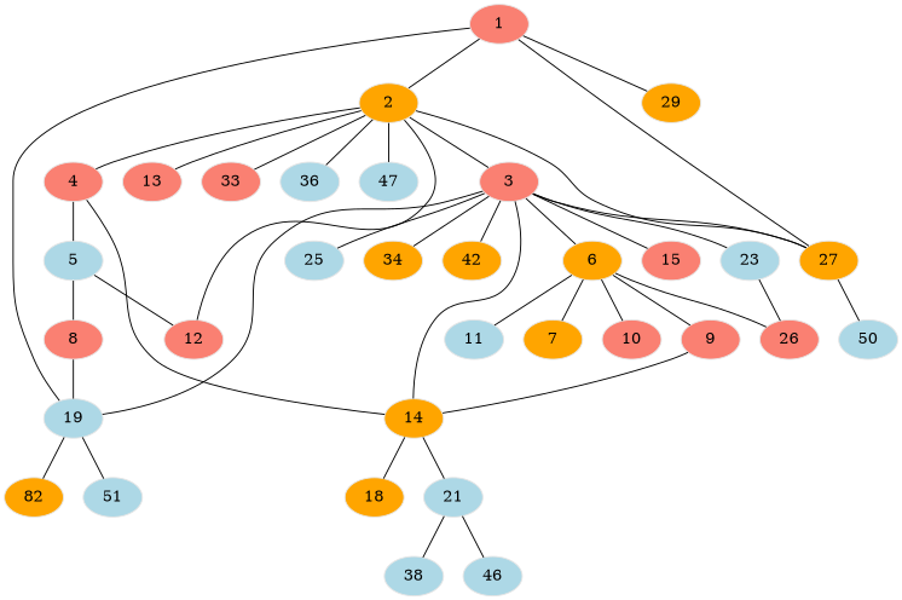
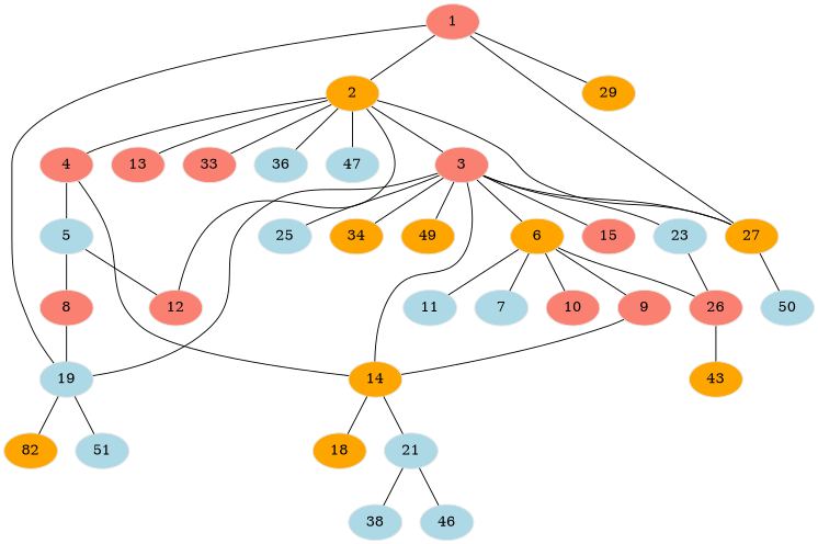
  graph {
    node [color=gray90 fillcolor=lightblue style=filled]
    1 [fillcolor=salmon super="+44"]
    2 [fillcolor=orange super="+22"]
    19 [super="+20"]
    27 [fillcolor=orange super="+30"]
    29 [fillcolor=orange]
    3 [fillcolor=salmon super="+17"]
    4 [fillcolor=salmon super="+31"]
    12 [fillcolor=salmon]
    13 [fillcolor=salmon]
    33 [fillcolor=salmon]
    36 [super="+40"]
    47
    n13 [fillcolor=orange label=82]
    51
    50
    6 [fillcolor=orange super="+41"]
    14 [fillcolor=orange super="+16"]
    15 [fillcolor=salmon super="+35"]
    23 [super="+49"]
    25
    34 [fillcolor=orange super="+45"]
-   42 [fillcolor=orange]
+   42 [fillcolor=orange label=49]
    5 [super="+28"]
    8 [fillcolor=salmon super="+37"]
-   7 [fillcolor=orange]
+   7
    9 [fillcolor=salmon]
    10 [fillcolor=salmon]
    11
    26 [fillcolor=salmon super="+48"]
    18 [fillcolor=orange super="+24"]
    21 [super="+39"]
+   43 [fillcolor=orange]
    38
    46
    1 -- 2
    1 -- 19
    1 -- 27
    1 -- 29
    2 -- 27
    2 -- 3
    2 -- 4
    2 -- 12
    2 -- 13
    2 -- 33
    2 -- 36
    2 -- 47
    19 -- n13
    19 -- 51
    27 -- 50
    3 -- 19
    3 -- 27
    3 -- 6
    3 -- 14
    3 -- 15
    3 -- 23
    3 -- 25
    3 -- 34
    3 -- 42
    4 -- 14
    4 -- 5
    6 -- 7
    6 -- 9
    6 -- 10
    6 -- 11
    6 -- 26
    14 -- 18
    14 -- 21
    23 -- 26
    5 -- 12
    5 -- 8
    8 -- 19
    9 -- 14
+   26 -- 43
    21 -- 38
    21 -- 46
  }
